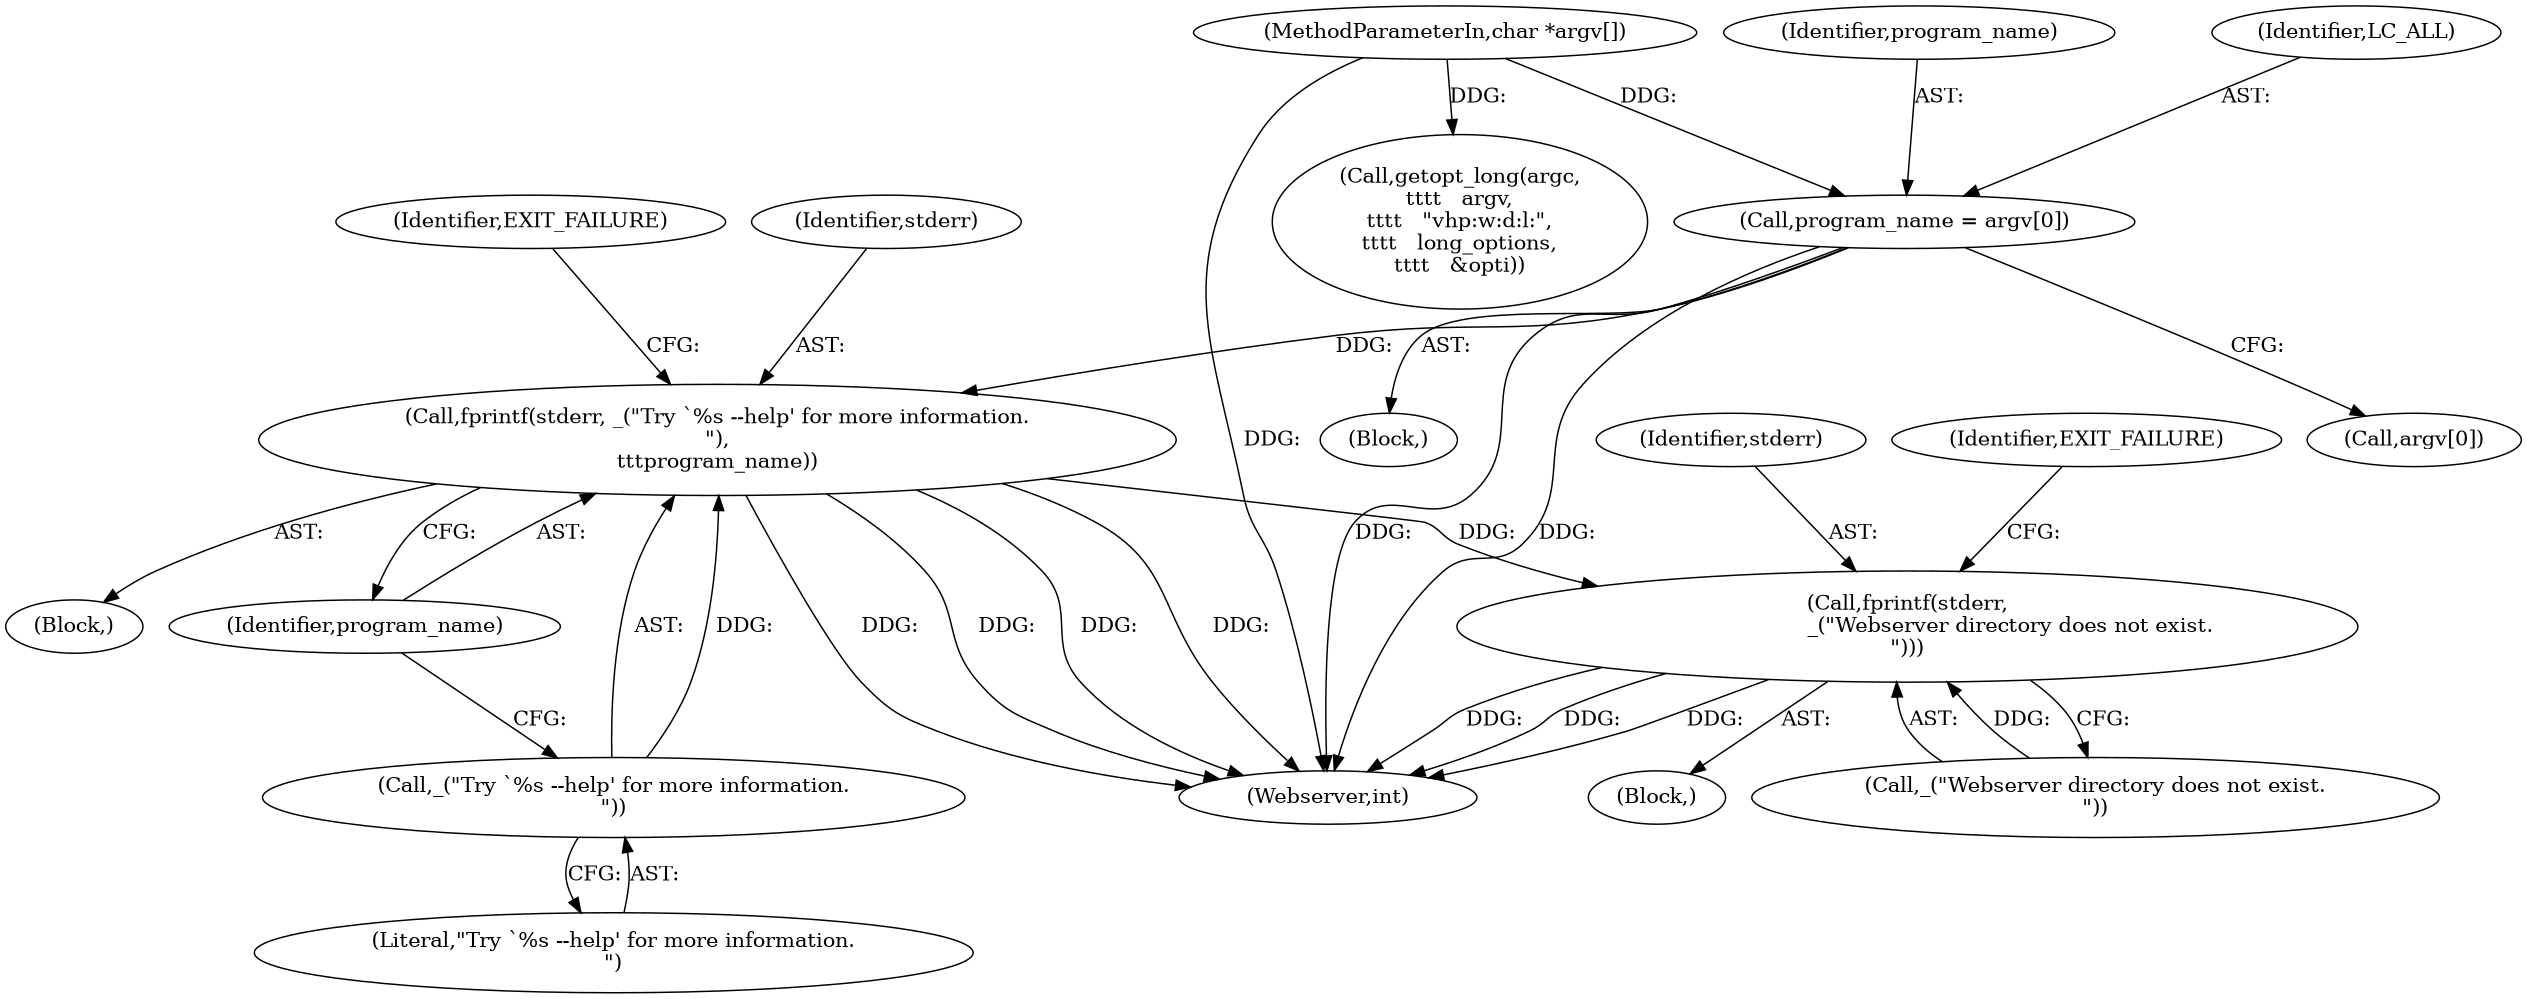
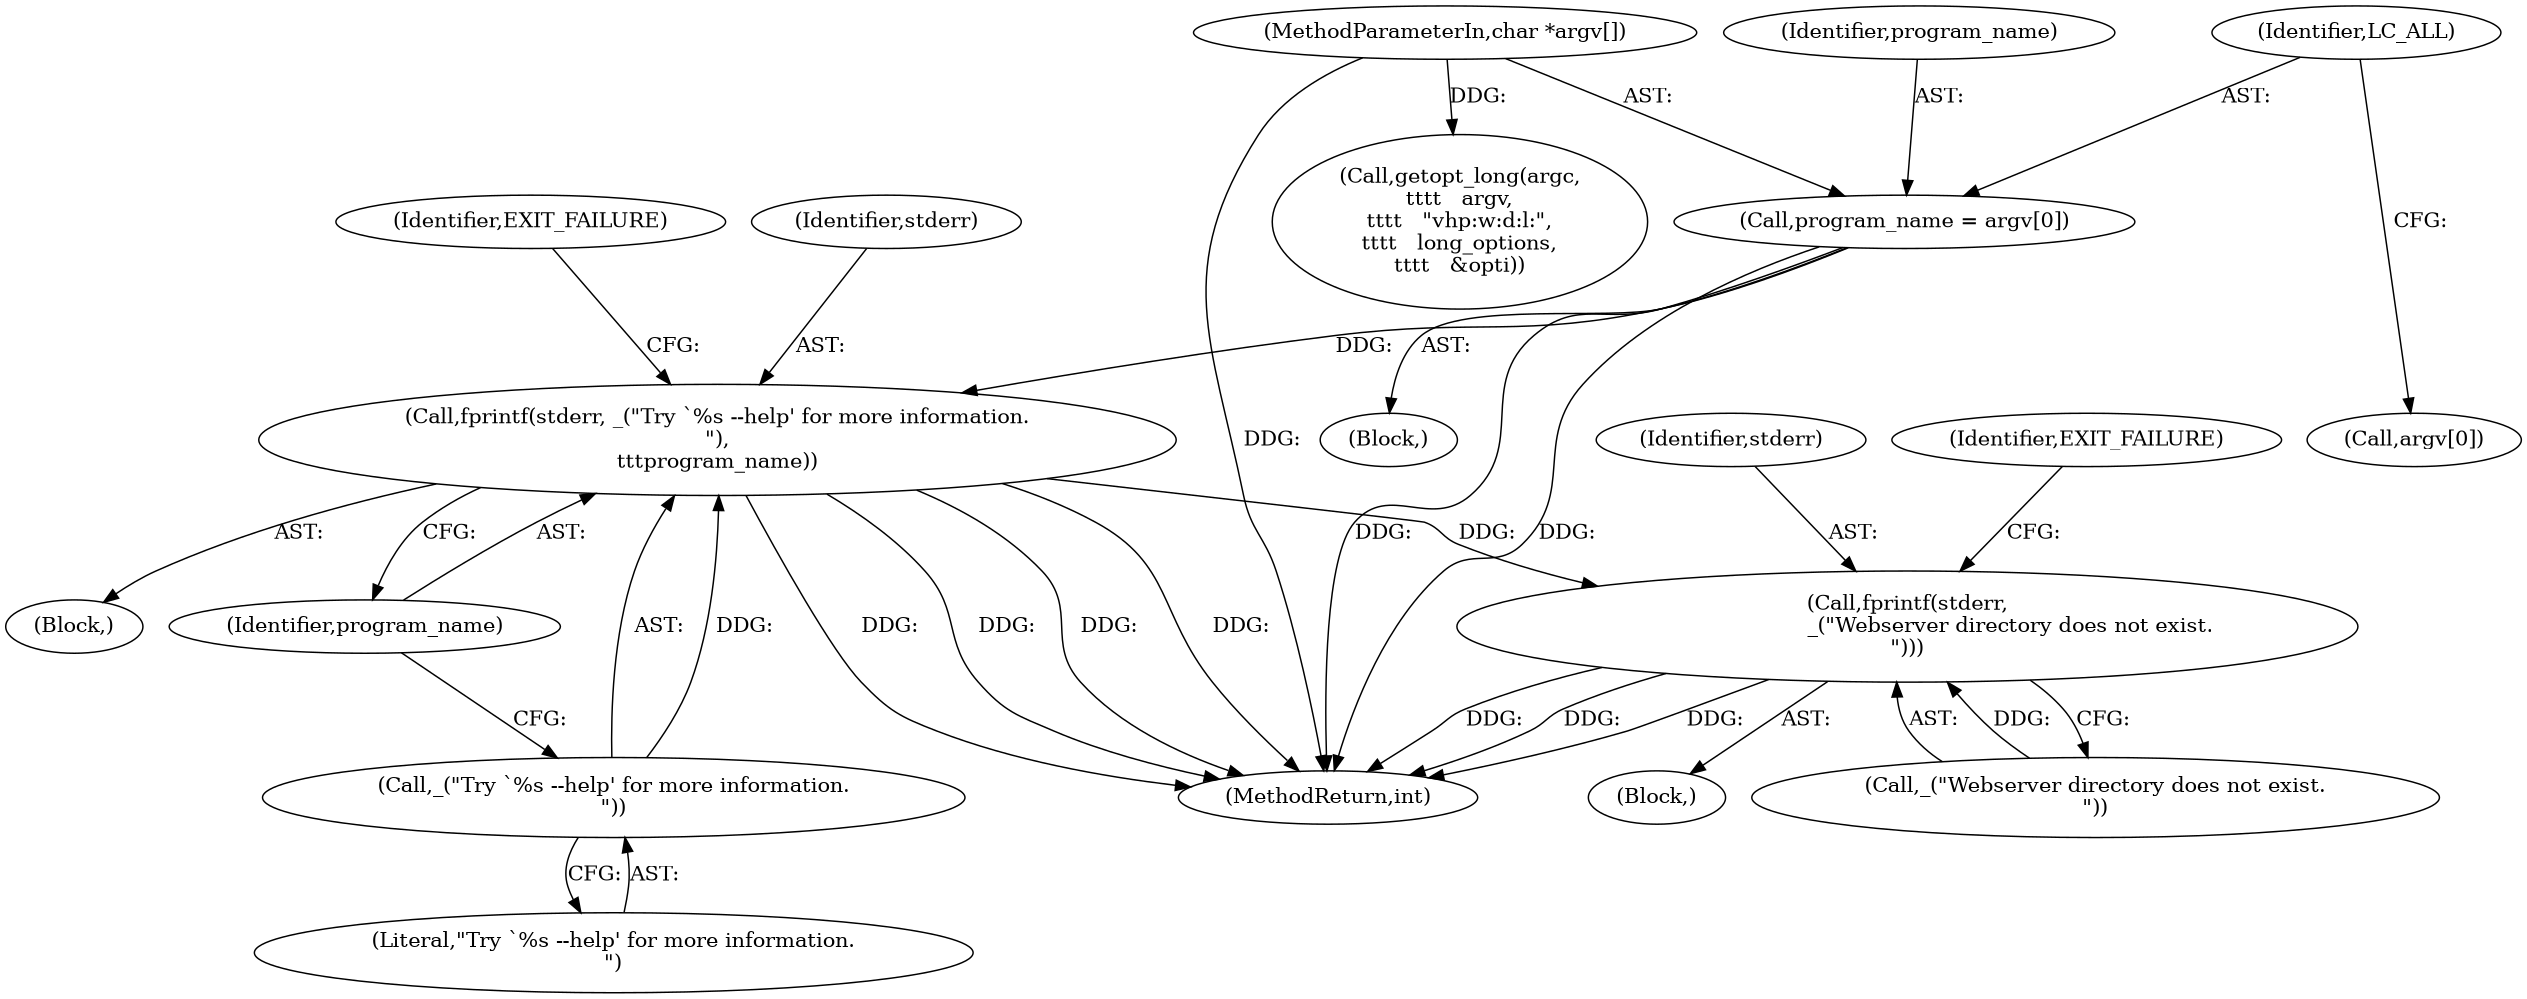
  digraph {
    n1 [label="(Call,fprintf(stderr, _(\"Try `%s --help' for more information.\n\"),\n\t\t\tprogram_name))"]
    n2 [label="(Call,fprintf(stderr,\n                               _(\"Webserver directory does not exist.\n\")))"]
    n3 [label="(Block,)"]
-   n4 [label="(Webserver,int)"]
+   n4 [label="(MethodReturn,int)"]
    n5 [label="(Identifier,program_name)"]
    n6 [label="(Block,)"]
    n7 [label="(Call,_(\"Webserver directory does not exist.\n\"))"]
    n8 [label="(Call,_(\"Try `%s --help' for more information.\n\"))"]
    n9 [label="(Literal,\"Try `%s --help' for more information.\n\")"]
    n10 [label="(Call,program_name = argv[0])"]
    n11 [label="(Block,)"]
    n12 [label="(Call,argv[0])"]
    n13 [label="(MethodParameterIn,char *argv[])"]
    n14 [label="(Call,getopt_long(argc,\n\t\t\t\t   argv,\n\t\t\t\t   \"vhp:w:d:l:\",\n\t\t\t\t   long_options,\n\t\t\t\t   &opti))"]
    n15 [label="(Identifier,LC_ALL)"]
    n16 [label="(Identifier,stderr)"]
    n17 [label="(Identifier,EXIT_FAILURE)"]
    n18 [label="(Identifier,program_name)"]
    n19 [label="(Identifier,stderr)"]
    n20 [label="(Identifier,EXIT_FAILURE)"]
    n1 -> n2 [label="DDG: "]
    n1 -> n3 [label="AST: "]
    n1 -> n4 [label="DDG: "]
    n1 -> n4 [label="DDG: "]
    n1 -> n4 [label="DDG: "]
    n1 -> n4 [label="DDG: "]
    n1 -> n5 [label="CFG: "]
    n2 -> n4 [label="DDG: "]
    n2 -> n4 [label="DDG: "]
    n2 -> n4 [label="DDG: "]
    n2 -> n6 [label="AST: "]
    n2 -> n7 [label="CFG: "]
    n5 -> n1 [label="AST: "]
    n5 -> n8 [label="CFG: "]
    n7 -> n2 [label="AST: "]
    n7 -> n2 [label="DDG: "]
    n8 -> n1 [label="AST: "]
    n8 -> n1 [label="DDG: "]
    n8 -> n9 [label="CFG: "]
    n9 -> n8 [label="AST: "]
    n10 -> n1 [label="DDG: "]
    n10 -> n4 [label="DDG: "]
    n10 -> n4 [label="DDG: "]
    n10 -> n11 [label="AST: "]
-   n10 -> n12 [label="CFG: "]
+   n15 -> n12 [label="CFG: "]
    n13 -> n4 [label="DDG: "]
-   n13 -> n10 [label="DDG: "]
+   n13 -> n10 [label="AST: "]
    n13 -> n14 [label="DDG: "]
    n15 -> n10 [label="AST: "]
    n16 -> n2 [label="AST: "]
    n17 -> n1 [label="CFG: "]
    n18 -> n10 [label="AST: "]
    n19 -> n1 [label="AST: "]
    n20 -> n2 [label="CFG: "]
  }
